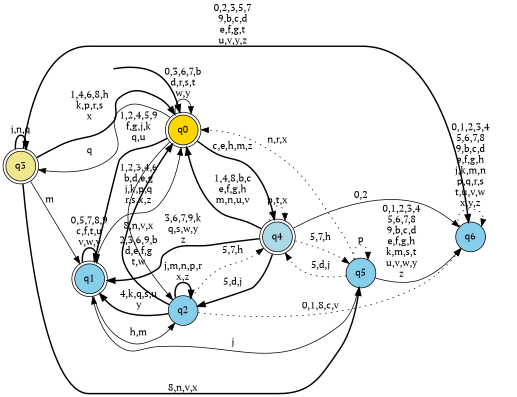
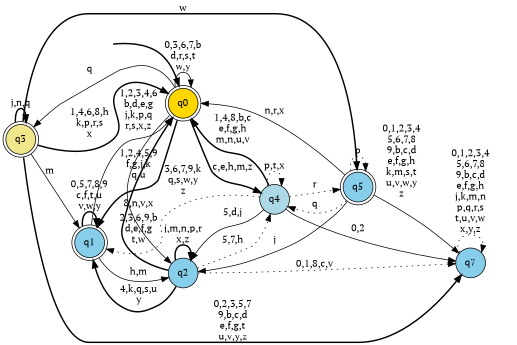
  digraph {
    fontname="PT Serif"
    rankdir=LR
    node [fontname="PT Serif" shape=doublecircle style="rounded,filled" color=black fillcolor=skyblue]
    edge [fontname="PT Serif" style=bold]
    __start0 [height=0 shape=none style=invis width=0 color="" fillcolor=""]
    n2 [fillcolor=gold label=q0]
    n3 [label=q1]
    n4 [label=q2 shape=circle style=filled]
    n5 [fillcolor=khaki label=q3]
-   n6 [fillcolor=lightblue label=q4]
-   n7 [label=q6 shape=circle style=filled]
-   n8 [label=q5 shape=circle style=filled]
+   n6 [fillcolor=lightblue label=q4 shape=circle]
+   n7 [label=q7 shape=circle style=filled]
+   n8 [label=q5 style=filled]
    subgraph cluster_1 {
      nodesep=0.15
      ranksep=0.15
      style=invis
      __start0
      n2
    }
    __start0 -> n2 [penwidth=2 style=solid]
    n2 -> n2 [label="0,3,6,7,b\nd,r,s,t\nw,y" style=solid]
    n2 -> n3 [label="1,2,4,5,9\nf,g,j,k\nq,u"]
    n2 -> n4 [label="8,n,v,x" style=solid]
    n2 -> n5 [label=q style=solid]
    n2 -> n6 [label="c,e,h,m,z"]
    n3 -> n2 [label="1,2,3,4,6\nb,d,e,g\nj,k,p,q\nr,s,x,z" style=solid]
    n3 -> n3 [label="0,5,7,8,9\nc,f,t,u\nv,w,y"]
    n3 -> n4 [label="h,m" style=solid]
    n4 -> n2 [label="2,3,6,9,b\nd,e,f,g\nt,w"]
    n4 -> n3 [label="4,k,q,s,u\ny"]
    n4 -> n4 [label="j,m,n,p,r\nx,z"]
    n4 -> n6 [label="5,7,h" style=dotted]
    n4 -> n7 [label="0,1,8,c,v" style=dotted]
    n5 -> n2 [label="1,4,6,8,h\nk,p,r,s\nx"]
    n5 -> n3 [label=m style=solid]
    n5 -> n5 [label="j,n,q"]
    n5 -> n7 [label="0,2,3,5,7\n9,b,c,d\ne,f,g,t\nu,v,y,z"]
-   n5 -> n8 [label="8,n,v,x"]
+   n5 -> n8 [label=w]
    n6 -> n2 [label="1,4,8,b,c\ne,f,g,h\nm,n,u,v"]
-   n6 -> n3 [label="3,6,7,9,k\nq,s,w,y\nz"]
-   n6 -> n4 [label="5,d,j"]
+   n6 -> n3 [label="3,6,7,9,k\nq,s,w,y\nz" style=dotted]
+   n6 -> n4 [label="5,d,j" style=solid]
    n6 -> n6 [label="p,t,x" style=dotted]
    n6 -> n7 [label="0,2" style=solid]
-   n6 -> n8 [label="5,7,h" style=dotted]
+   n6 -> n8 [label=r style=dotted]
    n7 -> n7 [label="0,1,2,3,4\n5,6,7,8\n9,b,c,d\ne,f,g,h\nj,k,m,n\np,q,r,s\nt,u,v,w\nx,y,z" style=dotted]
-   n8 -> n2 [label="n,r,x" style=dotted]
-   n8 -> n3 [label=j style=solid]
-   n8 -> n6 [label="5,d,j" style=dotted]
+   n8 -> n2 [label="n,r,x" style=solid]
+   n8 -> n4 [label=j style=solid]
+   n8 -> n6 [label=q style=dotted]
    n8 -> n7 [label="0,1,2,3,4\n5,6,7,8\n9,b,c,d\ne,f,g,h\nk,m,s,t\nu,v,w,y\nz" style=solid]
    n8 -> n8 [label=p style=dotted]
  }
